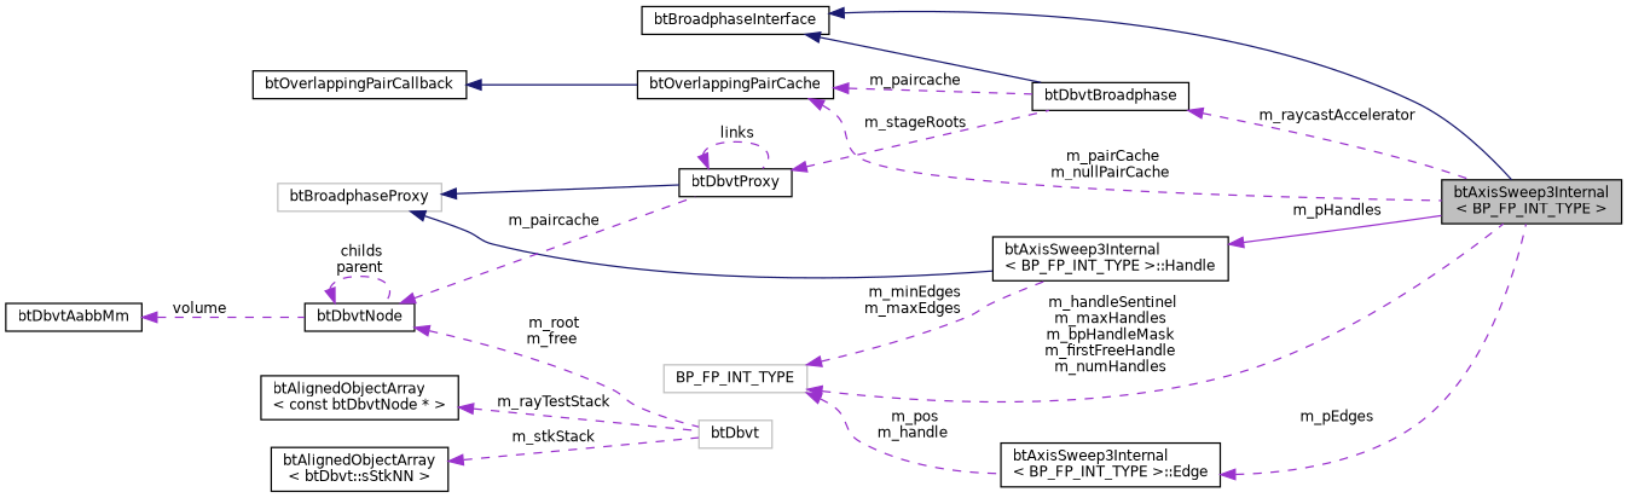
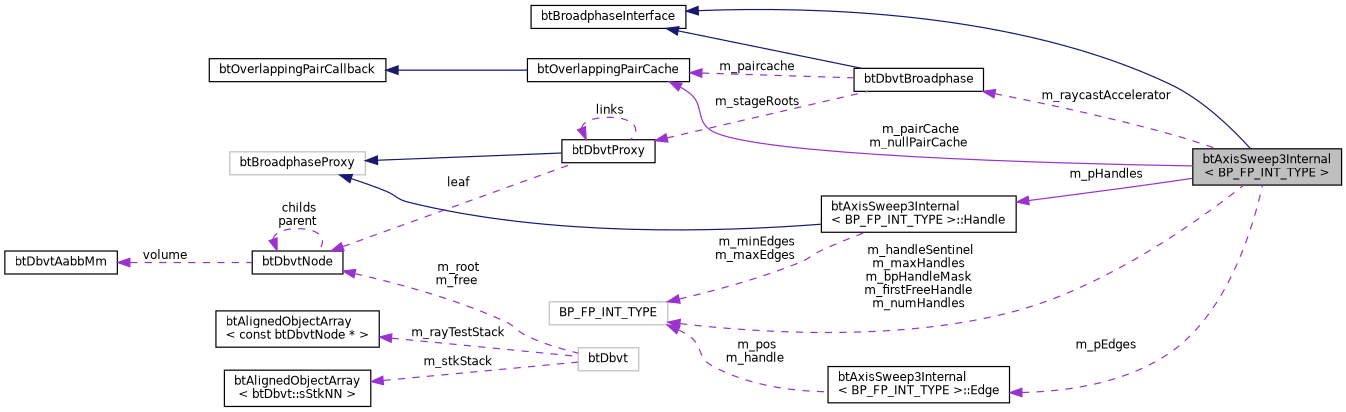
  digraph {
    rankdir=LR
    node [color=black fillcolor=white fontname=Helvetica fontsize=10 shape=record style=filled]
    edge [color=darkorchid3 dir=back fontname=Helvetica fontsize=10 labelfontname=Helvetica labelfontsize=10 style=dashed]
    n1 [fillcolor=grey75 fontcolor=black height=0.2 label="btAxisSweep3Internal\l\< BP_FP_INT_TYPE \>" width=0.4]
    n2 [height=0.2 label=btBroadphaseInterface width=0.4]
    n3 [height=0.2 label=btDbvtBroadphase width=0.4]
    n4 [height=0.2 label="btAxisSweep3Internal\l\< BP_FP_INT_TYPE \>::Handle" width=0.4]
    n5 [color=grey75 height=0.2 label=btBroadphaseProxy width=0.4]
    n6 [height=0.2 label=btDbvtProxy width=0.4]
    n7 [color=grey75 height=0.2 label=BP_FP_INT_TYPE width=0.4]
    n8 [height=0.2 label="btAxisSweep3Internal\l\< BP_FP_INT_TYPE \>::Edge" width=0.4]
    n9 [height=0.2 label=btOverlappingPairCallback width=0.4]
    n10 [height=0.2 label=btOverlappingPairCache width=0.4]
    n11 [height=0.2 label=btDbvtNode width=0.4]
    n12 [color=grey75 height=0.2 label=btDbvt width=0.4]
    n13 [height=0.2 label=btDbvtAabbMm width=0.4]
    n14 [height=0.2 label="btAlignedObjectArray\l\< const btDbvtNode * \>" width=0.4]
    n15 [height=0.2 label="btAlignedObjectArray\l\< btDbvt::sStkNN \>" width=0.4]
    n2 -> n1 [color=midnightblue style=solid]
    n2 -> n3 [color=midnightblue style=solid]
    n3 -> n1 [label=" m_raycastAccelerator"]
    n4 -> n1 [label=" m_pHandles" style=solid]
    n5 -> n4 [color=midnightblue style=solid]
    n5 -> n6 [color=midnightblue style=solid]
    n6 -> n3 [label=" m_stageRoots"]
    n6 -> n6 [label=" links"]
    n7 -> n1 [label=" m_handleSentinel\nm_maxHandles\nm_bpHandleMask\nm_firstFreeHandle\nm_numHandles"]
    n7 -> n4 [label=" m_minEdges\nm_maxEdges"]
    n7 -> n8 [label=" m_pos\nm_handle"]
    n8 -> n1 [label=" m_pEdges"]
    n9 -> n10 [color=midnightblue style=solid]
-   n10 -> n1 [label=" m_pairCache\nm_nullPairCache"]
+   n10 -> n1 [label=" m_pairCache\nm_nullPairCache" style=solid]
    n10 -> n3 [label=" m_paircache"]
-   n11 -> n6 [label=" m_paircache"]
+   n11 -> n6 [label=" leaf"]
    n11 -> n11 [label=" childs\nparent"]
    n11 -> n12 [label=" m_root\nm_free"]
    n13 -> n11 [label=" volume"]
    n14 -> n12 [label=" m_rayTestStack"]
    n15 -> n12 [label=" m_stkStack"]
  }
